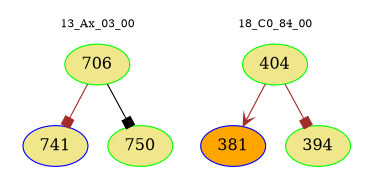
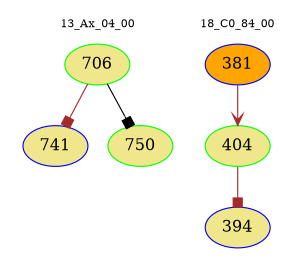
  digraph {
    node [color=green fillcolor=khaki style=filled]
    edge [arrowhead=box color=brown]
    n1 [label=706]
    n2 [color=blue label=741]
    n3 [label=750]
    n4 [label=404]
    n5 [color=blue fillcolor=orange label=381]
-   n6 [label=394]
+   n6 [color=blue label=394]
    subgraph cluster_1 {
      color=white
      fontsize=10
-     label="13_Ax_03_00"
+     label="13_Ax_04_00"
      n1
      n2
      n3
    }
    subgraph cluster_2 {
      color=white
      fontsize=10
      label="18_C0_84_00"
      n4
      n5
      n6
    }
    n1 -> n2
    n1 -> n3 [color=black]
-   n4 -> n5 [arrowhead=vee]
+   n5 -> n4 [arrowhead=vee]
    n4 -> n6
  }
